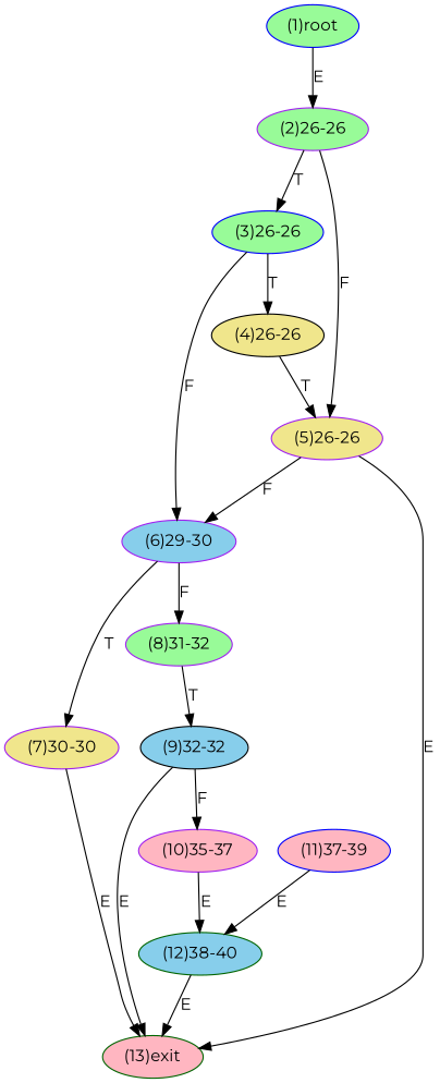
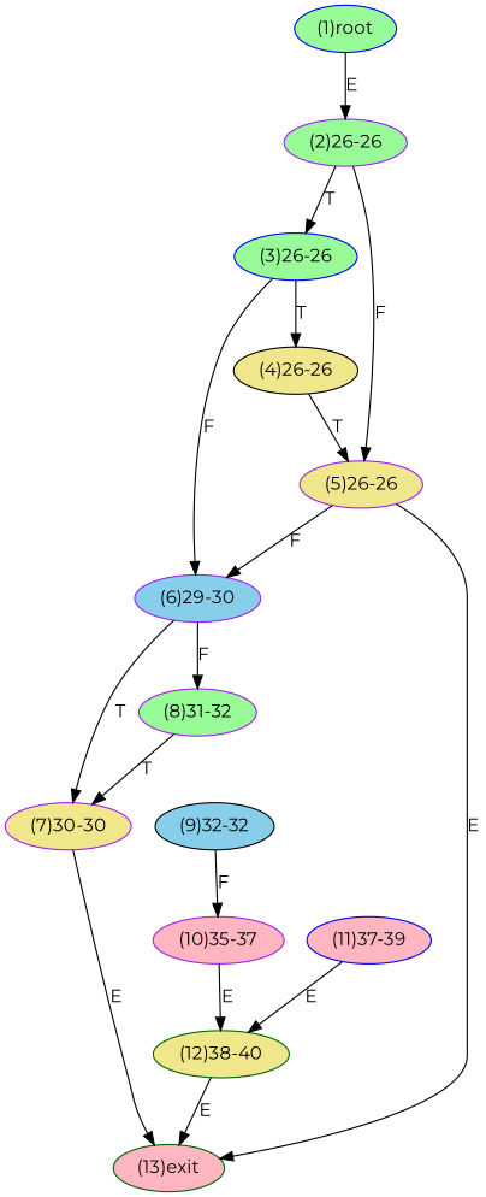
  digraph {
    fontname=Montserrat
    node [color=purple fillcolor=palegreen fontname=Montserrat style=filled]
    edge [fontname=Montserrat]
    n1 [color=blue label="(1)root"]
    n2 [label="(2)26-26"]
    n3 [color=blue label="(3)26-26"]
    n4 [fillcolor=khaki label="(5)26-26"]
    n5 [color=black fillcolor=khaki label="(4)26-26"]
    n6 [fillcolor=skyblue label="(6)29-30"]
    n7 [color=darkgreen fillcolor=lightpink label="(13)exit"]
    n8 [fillcolor=khaki label="(7)30-30"]
    n9 [label="(8)31-32"]
    n10 [color=black fillcolor=skyblue label="(9)32-32"]
    n11 [fillcolor=lightpink label="(10)35-37"]
-   n12 [color=darkgreen fillcolor=skyblue label="(12)38-40"]
+   n12 [color=darkgreen fillcolor=khaki label="(12)38-40"]
    n13 [color=blue fillcolor=lightpink label="(11)37-39"]
    n1 -> n2 [label=E]
    n2 -> n3 [label=T]
    n2 -> n4 [label=F]
    n3 -> n5 [label=T]
    n3 -> n6 [label=F]
    n4 -> n6 [label=F]
    n4 -> n7 [label=E]
    n5 -> n4 [label=T]
    n6 -> n8 [label=T]
    n6 -> n9 [label=F]
    n8 -> n7 [label=E]
-   n9 -> n10 [label=T]
-   n10 -> n7 [label=E]
+   n9 -> n8 [label=T]
    n10 -> n11 [label=F]
    n11 -> n12 [label=E]
    n12 -> n7 [label=E]
    n13 -> n12 [label=E]
  }
